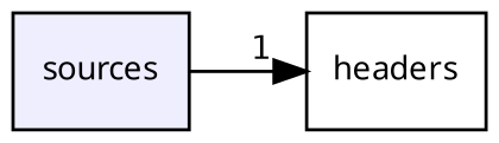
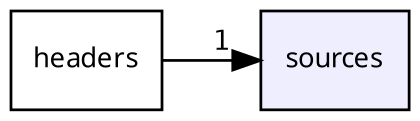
  digraph {
    compound=true
    rankdir=LR
    fontname="Noto Sans"
    node [fontname="Noto Sans" fontsize=10 shape=box]
    n1 [fillcolor="#eeeeff" label=sources pencolor=black style=filled]
    n2 [label=headers]
-   n1 -> n2 [headlabel=1 labeldistance=1.5 labelfontname=Helvetica labelfontsize=10 fontname="Noto Sans"]
+   n2 -> n1 [headlabel=1 labeldistance=1.5 labelfontname=Helvetica labelfontsize=10 fontname="Noto Sans"]
  }
